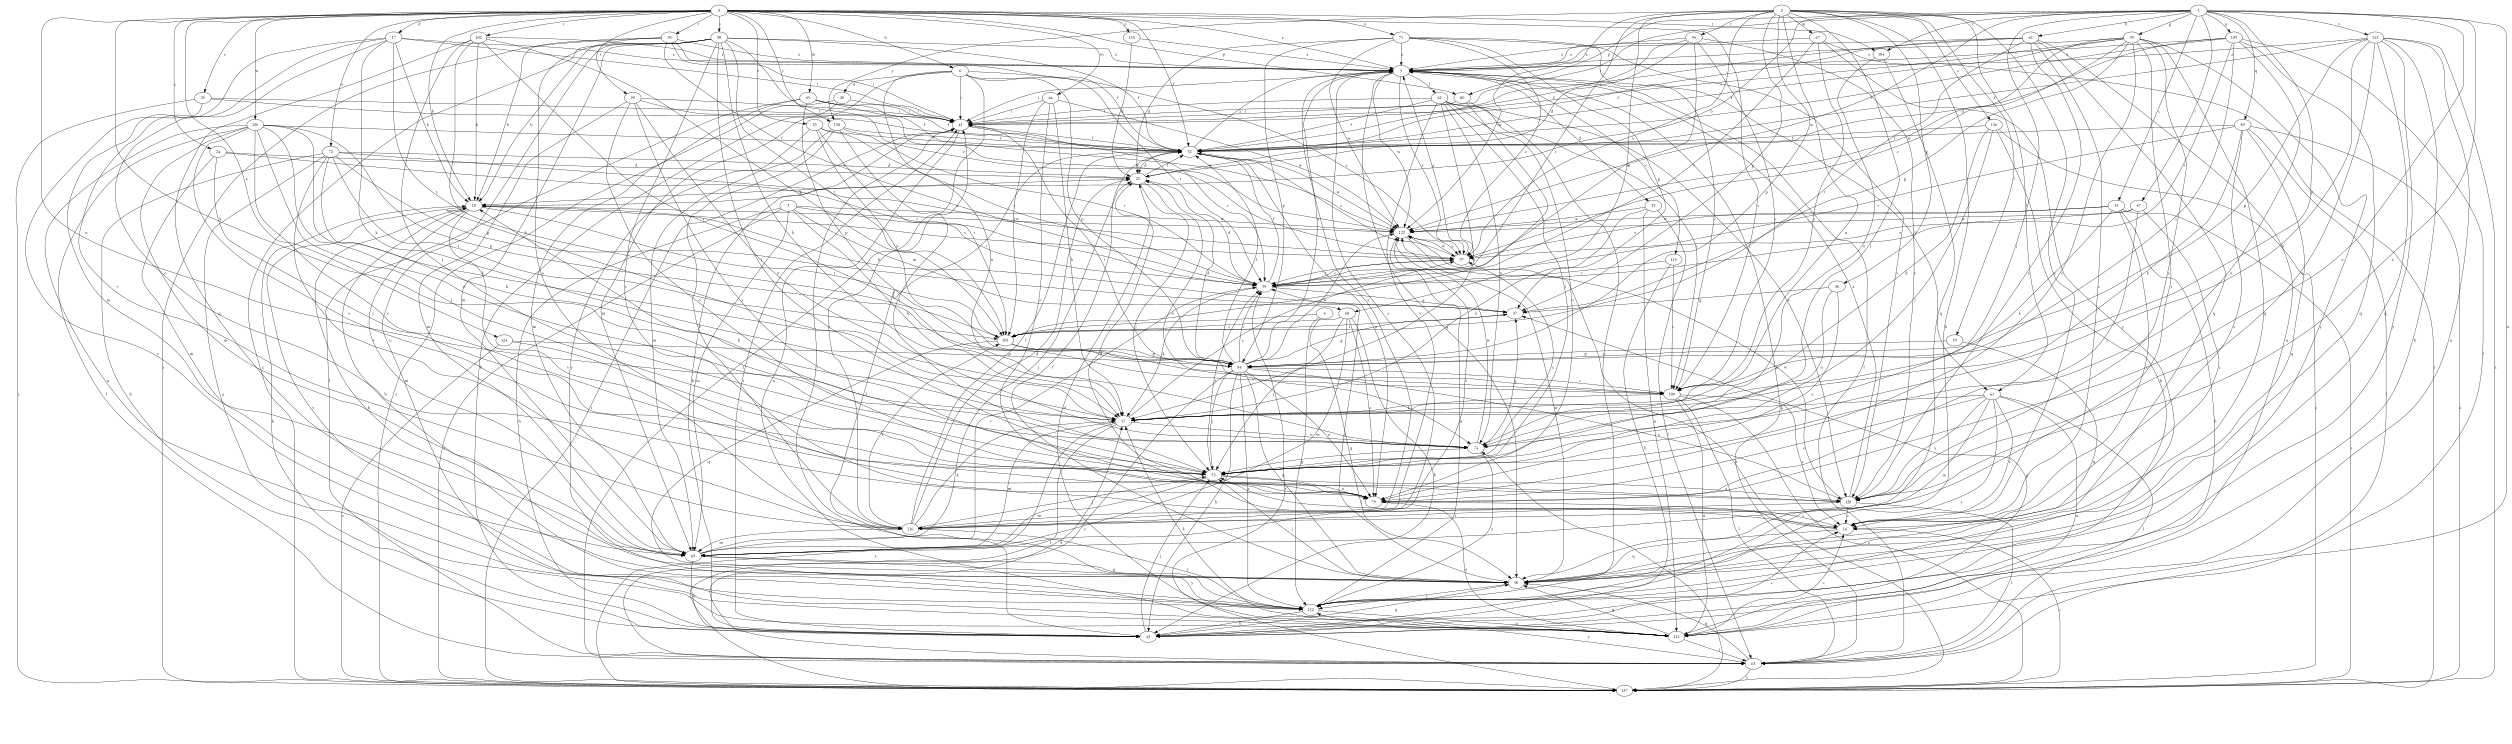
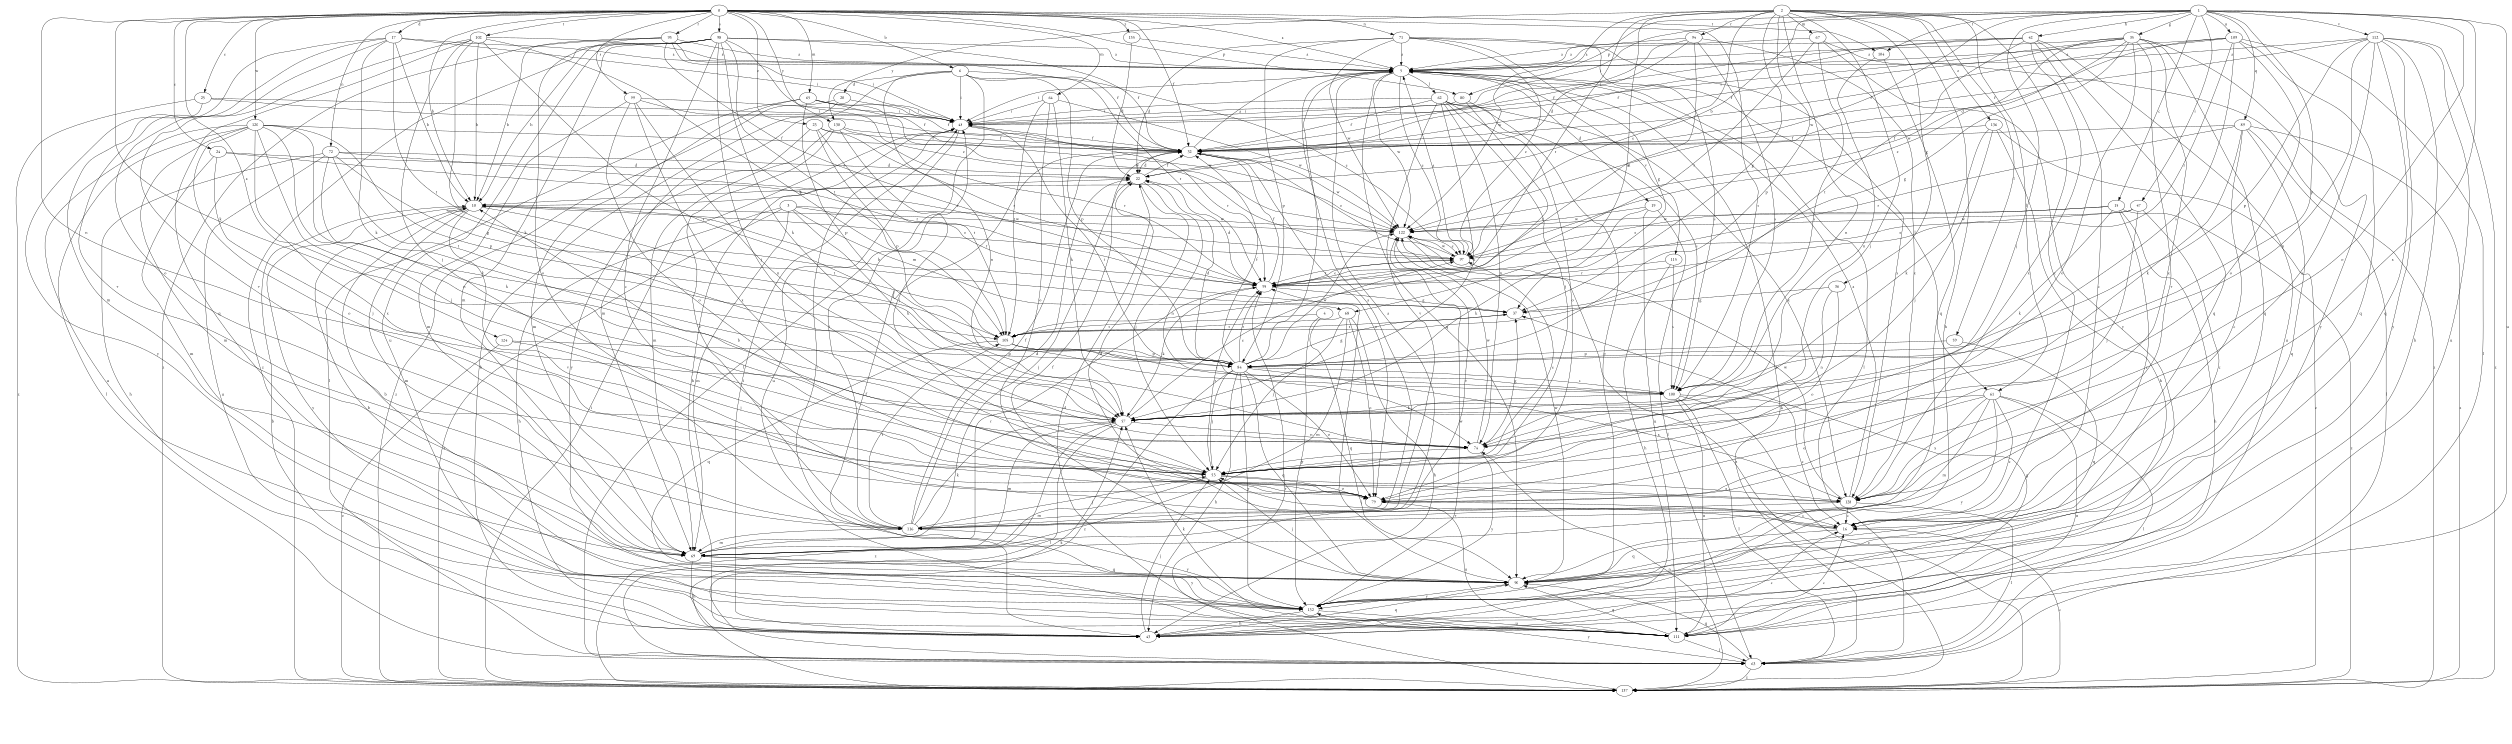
  strict digraph {
    fontname="EB Garamond"
    node [fontname="EB Garamond"]
    edge [fontname="EB Garamond"]
    0
    5
    6
    10
    17
    23
    24
    25
    32
    57
    64
    65
    71
    72
    74
    80
    93
    98
    99
    100
    102
    104
    120
    124
    130
    135
    48
    122
    n29 [label=97]
    61
    90
    19
    62
    63
    115
    84
    95
    69
    20
    105
    132
    116
    79
    53
    22
    137
    128
    37
    111
    43
    16
    1
    15
    35
    42
    47
    89
    109
    112
    2
    36
    59
    67
    68
    94
    136
    3
    4
    0 -> 5 [label=a]
    0 -> 6 [label=b]
    0 -> 10 [label=b]
    0 -> 17 [label=d]
    0 -> 23 [label=e]
    0 -> 24 [label=e]
    0 -> 25 [label=e]
    0 -> 32 [label=f]
    0 -> 57 [label=k]
    0 -> 64 [label=m]
    0 -> 65 [label=m]
    0 -> 71 [label=n]
    0 -> 72 [label=n]
    0 -> 74 [label=n]
    0 -> 80 [label=p]
    0 -> 93 [label=r]
    0 -> 98 [label=s]
    0 -> 99 [label=s]
    0 -> 100 [label=s]
    0 -> 102 [label=t]
    0 -> 104 [label=t]
    0 -> 120 [label=w]
    0 -> 124 [label=x]
    0 -> 130 [label=y]
    0 -> 135 [label=z]
    5 -> 48 [label=i]
    5 -> 122 [label=w]
    5 -> n29 [label=e]
    5 -> 61 [label=l]
    5 -> 90 [label=q]
    5 -> 19 [label=d]
    5 -> 62 [label=l]
    5 -> 63 [label=l]
    5 -> 115 [label=v]
    6 -> 74 [label=n]
    6 -> 48 [label=i]
    6 -> n29 [label=e]
    6 -> 63 [label=l]
    6 -> 84 [label=p]
    6 -> 95 [label=r]
    6 -> 69 [label=m]
    6 -> 20 [label=d]
    10 -> 122 [label=w]
    10 -> n29 [label=e]
    10 -> 69 [label=m]
    10 -> 105 [label=t]
    10 -> 132 [label=y]
    10 -> 116 [label=v]
    17 -> 5 [label=a]
    17 -> 10 [label=b]
    17 -> 57 [label=k]
    17 -> 48 [label=i]
    17 -> 69 [label=m]
    17 -> 105 [label=t]
    17 -> 116 [label=v]
    17 -> 79 [label=o]
    23 -> 32 [label=f]
    23 -> 84 [label=p]
    23 -> 95 [label=r]
    23 -> 105 [label=t]
    23 -> 132 [label=y]
    24 -> 95 [label=r]
    24 -> 69 [label=m]
    24 -> 53 [label=j]
    24 -> 22 [label=d]
    25 -> 32 [label=f]
    25 -> 48 [label=i]
    25 -> 132 [label=y]
    25 -> 137 [label=z]
    32 -> 5 [label=a]
    32 -> 122 [label=w]
    32 -> n29 [label=e]
    32 -> 79 [label=o]
    32 -> 22 [label=d]
    57 -> 74 [label=n]
    57 -> n29 [label=e]
    57 -> 63 [label=l]
    57 -> 69 [label=m]
    57 -> 137 [label=z]
    64 -> 57 [label=k]
    64 -> 48 [label=i]
    64 -> 122 [label=w]
    64 -> 105 [label=t]
    64 -> 79 [label=o]
    65 -> 32 [label=f]
    65 -> 48 [label=i]
    65 -> 122 [label=w]
    65 -> 63 [label=l]
    65 -> 84 [label=p]
    65 -> 69 [label=m]
    71 -> 5 [label=a]
    71 -> 100 [label=s]
    71 -> 122 [label=w]
    71 -> n29 [label=e]
    71 -> 84 [label=p]
    71 -> 22 [label=d]
    71 -> 128 [label=x]
    71 -> 37 [label=g]
    72 -> 57 [label=k]
    72 -> n29 [label=e]
    72 -> 105 [label=t]
    72 -> 22 [label=d]
    72 -> 37 [label=g]
    72 -> 111 [label=u]
    72 -> 43 [label=h]
    74 -> 122 [label=w]
    74 -> 132 [label=y]
    74 -> 53 [label=j]
    74 -> 37 [label=g]
    80 -> 48 [label=i]
    80 -> 105 [label=t]
    80 -> 132 [label=y]
    93 -> 5 [label=a]
    93 -> 10 [label=b]
    93 -> 32 [label=f]
    93 -> 48 [label=i]
    93 -> 95 [label=r]
    93 -> 79 [label=o]
    93 -> 137 [label=z]
    98 -> 5 [label=a]
    98 -> 10 [label=b]
    98 -> 32 [label=f]
    98 -> 57 [label=k]
    98 -> n29 [label=e]
    98 -> 69 [label=m]
    98 -> 105 [label=t]
    98 -> 53 [label=j]
    98 -> 137 [label=z]
    98 -> 111 [label=u]
    98 -> 16 [label=c]
    99 -> 74 [label=n]
    99 -> 48 [label=i]
    99 -> 122 [label=w]
    99 -> 69 [label=m]
    99 -> 79 [label=o]
    99 -> 128 [label=x]
    100 -> 57 [label=k]
    100 -> 48 [label=i]
    100 -> 63 [label=l]
    100 -> 137 [label=z]
    100 -> 111 [label=u]
    100 -> 16 [label=c]
    102 -> 5 [label=a]
    102 -> 10 [label=b]
    102 -> 57 [label=k]
    102 -> 100 [label=s]
    102 -> 90 [label=q]
    102 -> 105 [label=t]
-   72 -> 116 [label=v]
+   102 -> 116 [label=v]
    102 -> 53 [label=j]
    104 -> 74 [label=n]
    104 -> 90 [label=q]
    120 -> 32 [label=f]
    120 -> 57 [label=k]
    120 -> 74 [label=n]
    120 -> 63 [label=l]
    120 -> 84 [label=p]
    120 -> 69 [label=m]
    120 -> 79 [label=o]
    120 -> 53 [label=j]
    120 -> 128 [label=x]
    120 -> 111 [label=u]
    124 -> 84 [label=p]
    124 -> 53 [label=j]
    124 -> 137 [label=z]
    130 -> 32 [label=f]
    130 -> 95 [label=r]
    130 -> 69 [label=m]
    130 -> 116 [label=v]
    130 -> 53 [label=j]
    135 -> 5 [label=a]
    135 -> 22 [label=d]
    48 -> 32 [label=f]
    48 -> 95 [label=r]
    48 -> 111 [label=u]
    48 -> 43 [label=h]
    122 -> n29 [label=e]
    122 -> 116 [label=v]
    122 -> 137 [label=z]
    n29 -> 5 [label=a]
    n29 -> 122 [label=w]
    n29 -> 95 [label=r]
    61 -> 57 [label=k]
    61 -> 63 [label=l]
    61 -> 69 [label=m]
    61 -> 132 [label=y]
    61 -> 79 [label=o]
    61 -> 128 [label=x]
    61 -> 111 [label=u]
    61 -> 16 [label=c]
    90 -> 10 [label=b]
    90 -> 32 [label=f]
    90 -> 122 [label=w]
    90 -> 95 [label=r]
    90 -> 132 [label=y]
    90 -> 53 [label=j]
    19 -> 57 [label=k]
    19 -> 122 [label=w]
    19 -> 63 [label=l]
    19 -> 111 [label=u]
    62 -> 32 [label=f]
    62 -> 57 [label=k]
    62 -> 74 [label=n]
    62 -> 100 [label=s]
    62 -> 48 [label=i]
    62 -> 116 [label=v]
    62 -> 79 [label=o]
    62 -> 53 [label=j]
    62 -> 128 [label=x]
    63 -> 5 [label=a]
    63 -> 57 [label=k]
    63 -> 90 [label=q]
    63 -> 132 [label=y]
    63 -> 137 [label=z]
    115 -> 100 [label=s]
    115 -> 95 [label=r]
    115 -> 43 [label=h]
    84 -> 5 [label=a]
    84 -> 32 [label=f]
    84 -> 100 [label=s]
    84 -> 122 [label=w]
    84 -> 90 [label=q]
    84 -> 95 [label=r]
    84 -> 132 [label=y]
    84 -> 79 [label=o]
    84 -> 53 [label=j]
    84 -> 22 [label=d]
    84 -> 137 [label=z]
    84 -> 128 [label=x]
    84 -> 37 [label=g]
    84 -> 43 [label=h]
    95 -> 32 [label=f]
    95 -> 57 [label=k]
    95 -> n29 [label=e]
    95 -> 22 [label=d]
    95 -> 37 [label=g]
    69 -> 5 [label=a]
    69 -> 90 [label=q]
    69 -> 95 [label=r]
    69 -> 132 [label=y]
    69 -> 22 [label=j]
    69 -> 43 [label=h]
    20 -> 48 [label=i]
    20 -> 137 [label=z]
    20 -> 43 [label=h]
    105 -> 100 [label=s]
    105 -> 90 [label=q]
    105 -> 84 [label=p]
    132 -> 10 [label=b]
    132 -> 48 [label=i]
    132 -> 122 [label=w]
    132 -> 111 [label=u]
    132 -> 43 [label=h]
    116 -> 5 [label=a]
    116 -> 32 [label=f]
    116 -> 57 [label=k]
    116 -> 48 [label=i]
    116 -> 69 [label=m]
    116 -> 105 [label=t]
    116 -> 132 [label=y]
    116 -> 53 [label=j]
    116 -> 22 [label=d]
    79 -> 111 [label=u]
    79 -> 16 [label=c]
    53 -> 10 [label=b]
    53 -> n29 [label=e]
    53 -> 95 [label=r]
    53 -> 69 [label=m]
    53 -> 79 [label=o]
    53 -> 128 [label=x]
    22 -> 10 [label=b]
    22 -> 32 [label=f]
    22 -> 74 [label=n]
    22 -> 53 [label=j]
    137 -> 74 [label=n]
    137 -> 48 [label=i]
    137 -> 95 [label=r]
    137 -> 16 [label=c]
    128 -> 5 [label=a]
    128 -> 122 [label=w]
    128 -> 63 [label=l]
    128 -> 116 [label=v]
    128 -> 16 [label=c]
    37 -> 10 [label=b]
    37 -> 105 [label=t]
    111 -> 57 [label=k]
    111 -> 90 [label=q]
    111 -> 63 [label=l]
    111 -> 22 [label=d]
    111 -> 37 [label=g]
    111 -> 16 [label=c]
    43 -> 10 [label=b]
    43 -> 32 [label=f]
    43 -> 48 [label=i]
    43 -> 90 [label=q]
    43 -> 53 [label=j]
    43 -> 16 [label=c]
    16 -> 90 [label=q]
    16 -> 53 [label=j]
    16 -> 22 [label=d]
    1 -> 10 [label=b]
    1 -> 80 [label=p]
    1 -> 104 [label=t]
    1 -> 48 [label=i]
    1 -> 122 [label=w]
    1 -> 84 [label=p]
    1 -> 79 [label=o]
    1 -> 53 [label=j]
    1 -> 128 [label=x]
    1 -> 111 [label=u]
    1 -> 15 [label=c]
    1 -> 35 [label=g]
    1 -> 42 [label=h]
    1 -> 47 [label=i]
    1 -> 89 [label=q]
    1 -> 109 [label=u]
    1 -> 112 [label=v]
    15 -> 57 [label=k]
    15 -> 122 [label=w]
    15 -> n29 [label=e]
    15 -> 137 [label=z]
    15 -> 43 [label=h]
    15 -> 16 [label=c]
    35 -> 5 [label=a]
    35 -> 32 [label=f]
    35 -> 48 [label=i]
    35 -> 122 [label=w]
    35 -> n29 [label=e]
    35 -> 90 [label=q]
    35 -> 132 [label=y]
    35 -> 116 [label=v]
    35 -> 79 [label=o]
    35 -> 128 [label=x]
    35 -> 37 [label=g]
    42 -> 5 [label=a]
    42 -> 32 [label=f]
    42 -> 48 [label=i]
    42 -> 90 [label=q]
    42 -> 105 [label=t]
    42 -> 128 [label=x]
    42 -> 111 [label=u]
    42 -> 16 [label=c]
    47 -> 122 [label=w]
    47 -> n29 [label=e]
    47 -> 53 [label=j]
    47 -> 16 [label=c]
    89 -> 32 [label=f]
    89 -> 57 [label=k]
    89 -> 90 [label=q]
    89 -> 63 [label=l]
    89 -> 95 [label=r]
    89 -> 137 [label=z]
    89 -> 16 [label=c]
    109 -> 5 [label=a]
    109 -> 32 [label=f]
    109 -> 100 [label=s]
    109 -> 90 [label=q]
    109 -> 63 [label=l]
    109 -> 95 [label=r]
    109 -> 79 [label=o]
    109 -> 22 [label=d]
    112 -> 5 [label=a]
    112 -> 32 [label=f]
    112 -> 74 [label=n]
    112 -> 90 [label=q]
    112 -> 84 [label=p]
    112 -> 132 [label=y]
    112 -> 137 [label=z]
    112 -> 128 [label=x]
    112 -> 111 [label=u]
    112 -> 43 [label=h]
    2 -> 74 [label=n]
    2 -> 130 [label=y]
    2 -> 122 [label=w]
    2 -> n29 [label=e]
    2 -> 61 [label=l]
    2 -> 84 [label=p]
    2 -> 95 [label=r]
    2 -> 53 [label=j]
    2 -> 37 [label=g]
    2 -> 43 [label=h]
    2 -> 16 [label=c]
    2 -> 36 [label=g]
    2 -> 59 [label=l]
    2 -> 67 [label=m]
    2 -> 68 [label=m]
    2 -> 94 [label=r]
    2 -> 136 [label=z]
    36 -> 74 [label=n]
    36 -> 79 [label=o]
    36 -> 37 [label=g]
    59 -> 90 [label=q]
    59 -> 84 [label=p]
    67 -> 5 [label=a]
    67 -> 100 [label=s]
    67 -> 95 [label=r]
    67 -> 132 [label=y]
    67 -> 137 [label=z]
    68 -> 69 [label=m]
    68 -> 105 [label=t]
    68 -> 79 [label=o]
    68 -> 53 [label=j]
    68 -> 43 [label=h]
    94 -> 5 [label=a]
    94 -> 32 [label=f]
    94 -> 100 [label=s]
    94 -> 95 [label=r]
    94 -> 22 [label=d]
    94 -> 128 [label=x]
    136 -> 32 [label=f]
    136 -> 57 [label=k]
    136 -> 53 [label=j]
    136 -> 137 [label=z]
    136 -> 43 [label=h]
    3 -> 57 [label=k]
    3 -> 122 [label=w]
    3 -> 95 [label=r]
    3 -> 69 [label=m]
    3 -> 137 [label=z]
    3 -> 43 [label=h]
    3 -> 68 [label=m]
    4 -> 90 [label=q]
    4 -> 105 [label=t]
    4 -> 132 [label=y]
  }
